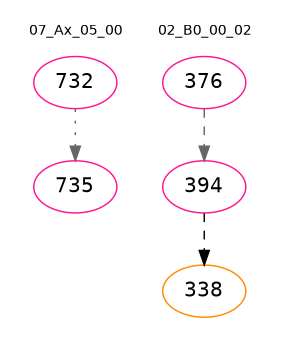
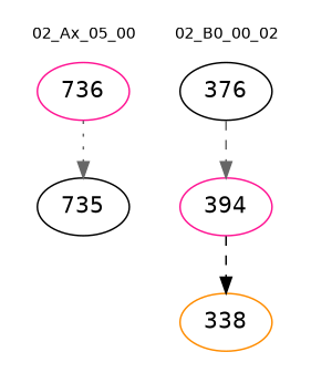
  digraph {
    fontname="DejaVu Sans"
    node [color=deeppink fontname="DejaVu Sans"]
    edge [color=gray40 fontname="DejaVu Sans" style=dashed]
-   n1 [label=732]
-   n2 [label=735]
-   n3 [label=376]
+   n1 [label=736]
+   n2 [color=black label=735]
+   n3 [color=black label=376]
    n4 [label=394]
    n5 [color=darkorange label=338]
    subgraph cluster_1 {
      color=white
      fontsize=10
-     label="07_Ax_05_00"
+     label="02_Ax_05_00"
      n1
      n2
    }
    subgraph cluster_2 {
      color=white
      fontsize=10
      label="02_B0_00_02"
      n3
      n4
      n5
    }
    n1 -> n2 [style=dotted]
    n3 -> n4
    n4 -> n5 [color=black]
  }
